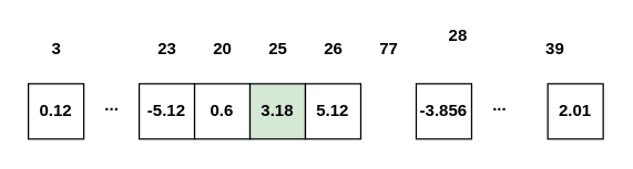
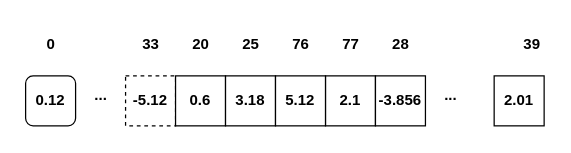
  <mxCell id="0" />
  <mxCell id="1" parent="0" />
- <mxCell id="2" value="-5.12" style="whiteSpace=wrap;html=1;aspect=fixed;fontStyle=1" vertex="1" parent="1"><mxGeometry x="100" y="60" width="40" height="40" as="geometry" /></mxCell>
+ <mxCell id="2" value="-5.12" style="whiteSpace=wrap;html=1;aspect=fixed;fontStyle=1;dashed=1;" vertex="1" parent="1"><mxGeometry x="100" y="60" width="40" height="40" as="geometry" /></mxCell>
  <mxCell id="3" value="0.6" style="whiteSpace=wrap;html=1;aspect=fixed;fontStyle=1" vertex="1" parent="1"><mxGeometry x="140" y="60" width="40" height="40" as="geometry" /></mxCell>
+ <mxCell id="4" value="2.1" style="whiteSpace=wrap;html=1;aspect=fixed;fontStyle=1" vertex="1" parent="1"><mxGeometry x="260" y="60" width="40" height="40" as="geometry" /></mxCell>
  <mxCell id="5" value="-3.856" style="whiteSpace=wrap;html=1;aspect=fixed;fontStyle=1" vertex="1" parent="1"><mxGeometry x="300" y="60" width="40" height="40" as="geometry" /></mxCell>
- <mxCell id="6" value="3.18" style="whiteSpace=wrap;html=1;aspect=fixed;fontStyle=1;fillColor=#d5e8d4;" vertex="1" parent="1"><mxGeometry x="180" y="60" width="40" height="40" as="geometry" /></mxCell>
+ <mxCell id="6" value="3.18" style="whiteSpace=wrap;html=1;aspect=fixed;fontStyle=1" vertex="1" parent="1"><mxGeometry x="180" y="60" width="40" height="40" as="geometry" /></mxCell>
  <mxCell id="7" value="5.12" style="whiteSpace=wrap;html=1;aspect=fixed;fontStyle=1" vertex="1" parent="1"><mxGeometry x="220" y="60" width="40" height="40" as="geometry" /></mxCell>
- <mxCell id="8" value="23" style="text;html=1;align=center;verticalAlign=middle;resizable=0;points=[];autosize=1;strokeColor=none;fillColor=none;fontStyle=1" vertex="1" parent="1"><mxGeometry x="100" y="20" width="40" height="30" as="geometry" /></mxCell>
+ <mxCell id="8" value="33" style="text;html=1;align=center;verticalAlign=middle;resizable=0;points=[];autosize=1;strokeColor=none;fillColor=none;fontStyle=1" vertex="1" parent="1"><mxGeometry x="100" y="20" width="40" height="30" as="geometry" /></mxCell>
  <mxCell id="9" value="20" style="text;html=1;align=center;verticalAlign=middle;resizable=0;points=[];autosize=1;strokeColor=none;fillColor=none;fontStyle=1" vertex="1" parent="1"><mxGeometry x="140" y="20" width="40" height="30" as="geometry" /></mxCell>
  <mxCell id="10" value="25" style="text;html=1;align=center;verticalAlign=middle;resizable=0;points=[];autosize=1;strokeColor=none;fillColor=none;fontStyle=1" vertex="1" parent="1"><mxGeometry x="180" y="20" width="40" height="30" as="geometry" /></mxCell>
- <mxCell id="11" value="26" style="text;html=1;align=center;verticalAlign=middle;resizable=0;points=[];autosize=1;strokeColor=none;fillColor=none;fontStyle=1" vertex="1" parent="1"><mxGeometry x="220" y="20" width="40" height="30" as="geometry" /></mxCell>
+ <mxCell id="11" value="76" style="text;html=1;align=center;verticalAlign=middle;resizable=0;points=[];autosize=1;strokeColor=none;fillColor=none;fontStyle=1" vertex="1" parent="1"><mxGeometry x="220" y="20" width="40" height="30" as="geometry" /></mxCell>
  <mxCell id="12" value="77" style="text;html=1;align=center;verticalAlign=middle;resizable=0;points=[];autosize=1;strokeColor=none;fillColor=none;fontStyle=1" vertex="1" parent="1"><mxGeometry x="260" y="20" width="40" height="30" as="geometry" /></mxCell>
- <mxCell id="13" value="28" style="text;html=1;align=center;verticalAlign=middle;resizable=0;points=[];autosize=1;strokeColor=none;fillColor=none;fontStyle=1" vertex="1" parent="1"><mxGeometry x="310" y="10" width="40" height="30" as="geometry" /></mxCell>
+ <mxCell id="13" value="28" style="text;html=1;align=center;verticalAlign=middle;resizable=0;points=[];autosize=1;strokeColor=none;fillColor=none;fontStyle=1" vertex="1" parent="1"><mxGeometry x="300" y="20" width="40" height="30" as="geometry" /></mxCell>
  <mxCell id="14" value="..." style="text;html=1;align=center;verticalAlign=middle;resizable=0;points=[];autosize=1;strokeColor=none;fillColor=none;fontStyle=1" vertex="1" parent="1"><mxGeometry x="65" y="61" width="30" height="30" as="geometry" /></mxCell>
  <mxCell id="15" value="..." style="text;html=1;align=center;verticalAlign=middle;resizable=0;points=[];autosize=1;strokeColor=none;fillColor=none;fontStyle=1" vertex="1" parent="1"><mxGeometry x="345" y="61" width="30" height="30" as="geometry" /></mxCell>
- <mxCell id="16" value="0.12" style="whiteSpace=wrap;html=1;aspect=fixed;fontStyle=1" vertex="1" parent="1"><mxGeometry x="20" y="60" width="40" height="40" as="geometry" /></mxCell>
+ <mxCell id="16" value="0.12" style="whiteSpace=wrap;html=1;aspect=fixed;fontStyle=1;rounded=1;" vertex="1" parent="1"><mxGeometry x="20" y="60" width="40" height="40" as="geometry" /></mxCell>
  <mxCell id="17" value="2.01" style="whiteSpace=wrap;html=1;aspect=fixed;fontStyle=1" vertex="1" parent="1"><mxGeometry x="395" y="60" width="40" height="40" as="geometry" /></mxCell>
- <mxCell id="18" value="3" style="text;html=1;align=center;verticalAlign=middle;resizable=0;points=[];autosize=1;strokeColor=none;fillColor=none;fontStyle=1" vertex="1" parent="1"><mxGeometry x="25" y="20" width="30" height="30" as="geometry" /></mxCell>
- <mxCell id="19" value="39" style="text;html=1;align=center;verticalAlign=middle;resizable=0;points=[];autosize=1;strokeColor=none;fillColor=none;fontStyle=1" vertex="1" parent="1"><mxGeometry x="380" y="20" width="40" height="30" as="geometry" /></mxCell>
+ <mxCell id="18" value="0" style="text;html=1;align=center;verticalAlign=middle;resizable=0;points=[];autosize=1;strokeColor=none;fillColor=none;fontStyle=1" vertex="1" parent="1"><mxGeometry x="25" y="20" width="30" height="30" as="geometry" /></mxCell>
+ <mxCell id="19" value="39" style="text;html=1;align=center;verticalAlign=middle;resizable=0;points=[];autosize=1;strokeColor=none;fillColor=none;fontStyle=1" vertex="1" parent="1"><mxGeometry x="405" y="20" width="40" height="30" as="geometry" /></mxCell>
